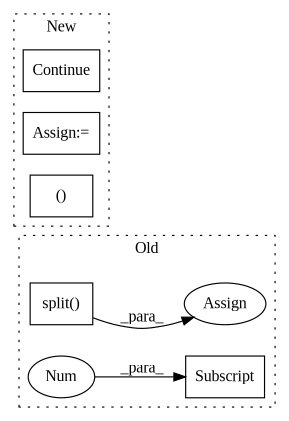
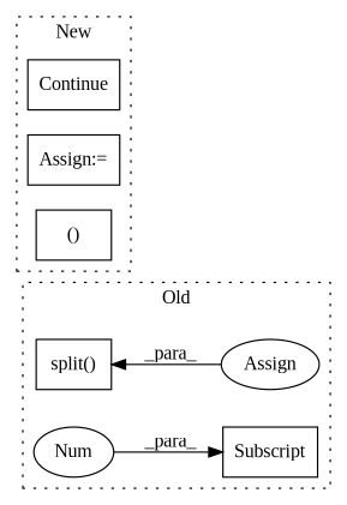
  digraph {
    fontname="Liberation Serif"
    rankdir=LR
    node [fontname="Liberation Serif" s=2421 shape=box]
    edge [fontname="Liberation Serif"]
    n1 [a=75 l="15,1" label="split()" s="2506,2524"]
    n2 [a=63 l="23,0" label=Subscript s="2506,0"]
    n3 [a=76 l=2 label=Num s=2526 shape=ellipse]
    n4 [a=66 l=3 label=Assign s=2521 shape=ellipse]
    n5 [a=43 l=8 label=Continue s=2222]
    n6 [a=68 l=14 label="Assign:="]
    n7 [a=54 l=11 label="()"]
    subgraph cluster_1 {
      label=Old
      style=dotted
      n1
      n2
      n3
      n4
    }
    subgraph cluster_2 {
      label=New
      style=dotted
      n5
      n6
      n7
    }
    n3 -> n2 [label=_para_]
-   n1 -> n4 [label=_para_]
+   n4 -> n1 [label=_para_]
  }
